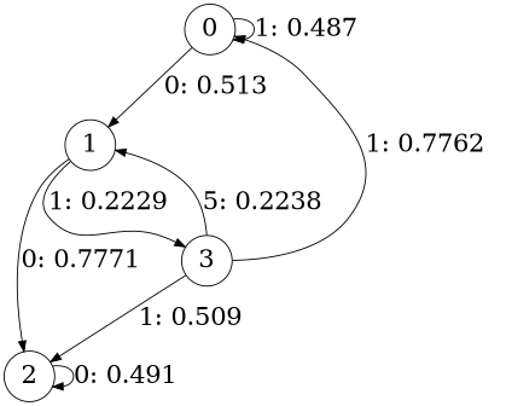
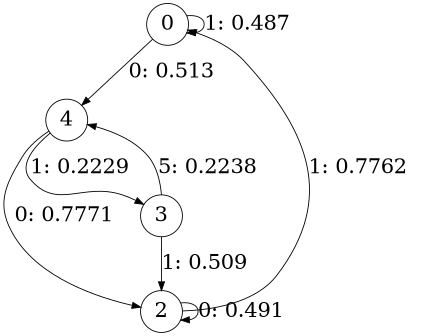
  digraph {
    node [fontsize=24 shape=circle]
    edge [fontsize=24]
    0
-   1
+   1 [label=4]
    2
    3
    0 -> 0 [label="1: 0.487    "]
    0 -> 1 [label="0: 0.513    "]
    1 -> 2 [label="0: 0.7771   "]
    1 -> 3 [label="1: 0.2229   "]
    2 -> 2 [label="0: 0.491    "]
-   3 -> 0 [label="1: 0.7762   "]
+   2 -> 0 [label="1: 0.7762   "]
    3 -> 1 [label="5: 0.2238   "]
    3 -> 2 [label="1: 0.509    "]
  }
